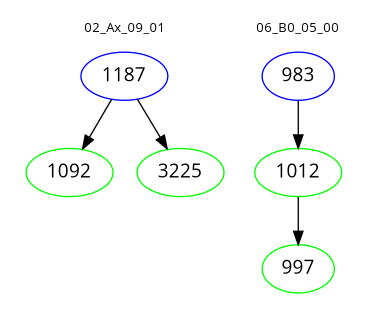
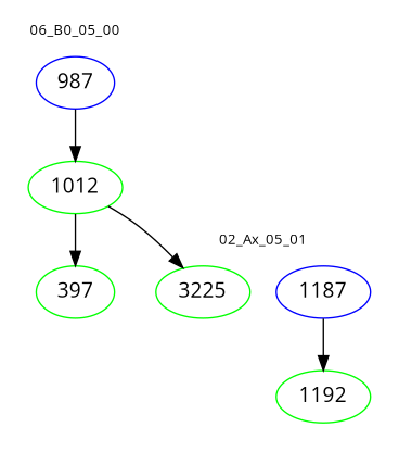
  digraph {
    fontname="Open Sans"
    node [color=green fontname="Open Sans"]
    edge [color=black fontname="Open Sans"]
    n1 [color=blue label=1187]
-   n2 [label=1092]
+   n2 [label=1192]
    n3 [label=3225]
-   n4 [color=blue label=983]
-   n5 [label=997]
+   n4 [color=blue label=987]
+   n5 [label=397]
    n6 [label=1012]
    subgraph cluster_1 {
      color=white
      fontsize=10
-     label="02_Ax_09_01"
+     label="02_Ax_05_01"
      n1
      n2
      n3
    }
    subgraph cluster_2 {
      color=white
      fontsize=10
      label="06_B0_05_00"
      n4
      n5
      n6
    }
    n1 -> n2
-   n1 -> n3
+   n6 -> n3
    n4 -> n6
    n6 -> n5
  }
